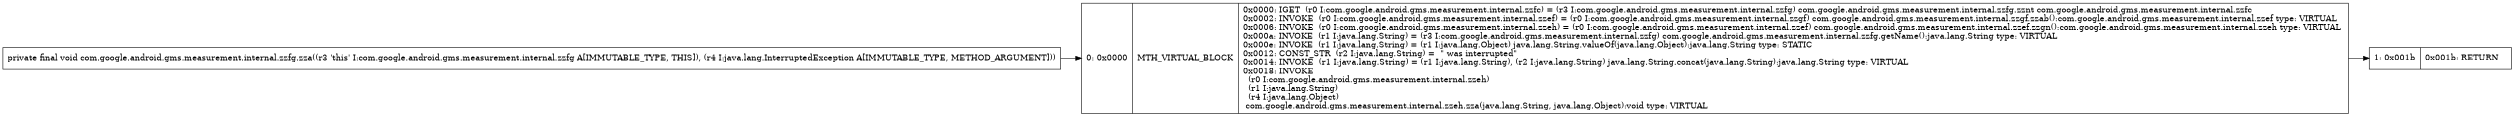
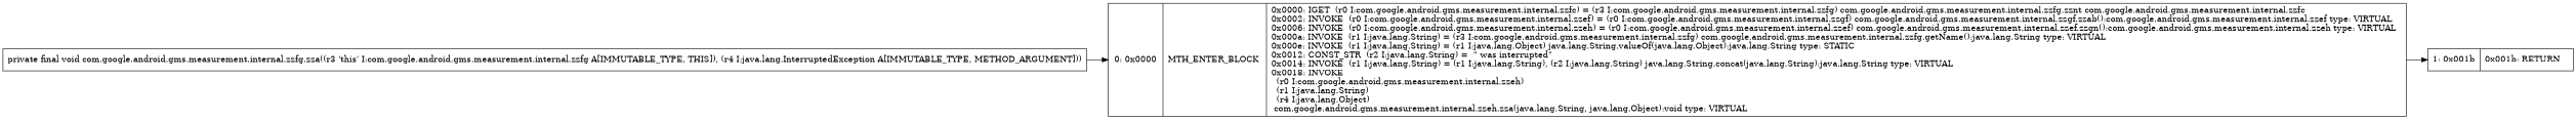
  digraph {
    rankdir=LR
    node [shape=record]
-   n1 [label="{0\:\ 0x0000|MTH_VIRTUAL_BLOCK\l|0x0000: IGET  (r0 I:com.google.android.gms.measurement.internal.zzfc) = (r3 I:com.google.android.gms.measurement.internal.zzfg) com.google.android.gms.measurement.internal.zzfg.zznt com.google.android.gms.measurement.internal.zzfc \l0x0002: INVOKE  (r0 I:com.google.android.gms.measurement.internal.zzef) = (r0 I:com.google.android.gms.measurement.internal.zzgf) com.google.android.gms.measurement.internal.zzgf.zzab():com.google.android.gms.measurement.internal.zzef type: VIRTUAL \l0x0006: INVOKE  (r0 I:com.google.android.gms.measurement.internal.zzeh) = (r0 I:com.google.android.gms.measurement.internal.zzef) com.google.android.gms.measurement.internal.zzef.zzgn():com.google.android.gms.measurement.internal.zzeh type: VIRTUAL \l0x000a: INVOKE  (r1 I:java.lang.String) = (r3 I:com.google.android.gms.measurement.internal.zzfg) com.google.android.gms.measurement.internal.zzfg.getName():java.lang.String type: VIRTUAL \l0x000e: INVOKE  (r1 I:java.lang.String) = (r1 I:java.lang.Object) java.lang.String.valueOf(java.lang.Object):java.lang.String type: STATIC \l0x0012: CONST_STR  (r2 I:java.lang.String) =  \" was interrupted\" \l0x0014: INVOKE  (r1 I:java.lang.String) = (r1 I:java.lang.String), (r2 I:java.lang.String) java.lang.String.concat(java.lang.String):java.lang.String type: VIRTUAL \l0x0018: INVOKE  \l  (r0 I:com.google.android.gms.measurement.internal.zzeh)\l  (r1 I:java.lang.String)\l  (r4 I:java.lang.Object)\l com.google.android.gms.measurement.internal.zzeh.zza(java.lang.String, java.lang.Object):void type: VIRTUAL \l}"]
+   n1 [label="{0\:\ 0x0000|MTH_ENTER_BLOCK\l|0x0000: IGET  (r0 I:com.google.android.gms.measurement.internal.zzfc) = (r3 I:com.google.android.gms.measurement.internal.zzfg) com.google.android.gms.measurement.internal.zzfg.zznt com.google.android.gms.measurement.internal.zzfc \l0x0002: INVOKE  (r0 I:com.google.android.gms.measurement.internal.zzef) = (r0 I:com.google.android.gms.measurement.internal.zzgf) com.google.android.gms.measurement.internal.zzgf.zzab():com.google.android.gms.measurement.internal.zzef type: VIRTUAL \l0x0006: INVOKE  (r0 I:com.google.android.gms.measurement.internal.zzeh) = (r0 I:com.google.android.gms.measurement.internal.zzef) com.google.android.gms.measurement.internal.zzef.zzgn():com.google.android.gms.measurement.internal.zzeh type: VIRTUAL \l0x000a: INVOKE  (r1 I:java.lang.String) = (r3 I:com.google.android.gms.measurement.internal.zzfg) com.google.android.gms.measurement.internal.zzfg.getName():java.lang.String type: VIRTUAL \l0x000e: INVOKE  (r1 I:java.lang.String) = (r1 I:java.lang.Object) java.lang.String.valueOf(java.lang.Object):java.lang.String type: STATIC \l0x0012: CONST_STR  (r2 I:java.lang.String) =  \" was interrupted\" \l0x0014: INVOKE  (r1 I:java.lang.String) = (r1 I:java.lang.String), (r2 I:java.lang.String) java.lang.String.concat(java.lang.String):java.lang.String type: VIRTUAL \l0x0018: INVOKE  \l  (r0 I:com.google.android.gms.measurement.internal.zzeh)\l  (r1 I:java.lang.String)\l  (r4 I:java.lang.Object)\l com.google.android.gms.measurement.internal.zzeh.zza(java.lang.String, java.lang.Object):void type: VIRTUAL \l}"]
    n2 [label="{1\:\ 0x001b|0x001b: RETURN   \l}"]
    n3 [label="{private final void com.google.android.gms.measurement.internal.zzfg.zza((r3 'this' I:com.google.android.gms.measurement.internal.zzfg A[IMMUTABLE_TYPE, THIS]), (r4 I:java.lang.InterruptedException A[IMMUTABLE_TYPE, METHOD_ARGUMENT])) }"]
    n1 -> n2
    n3 -> n1
  }
